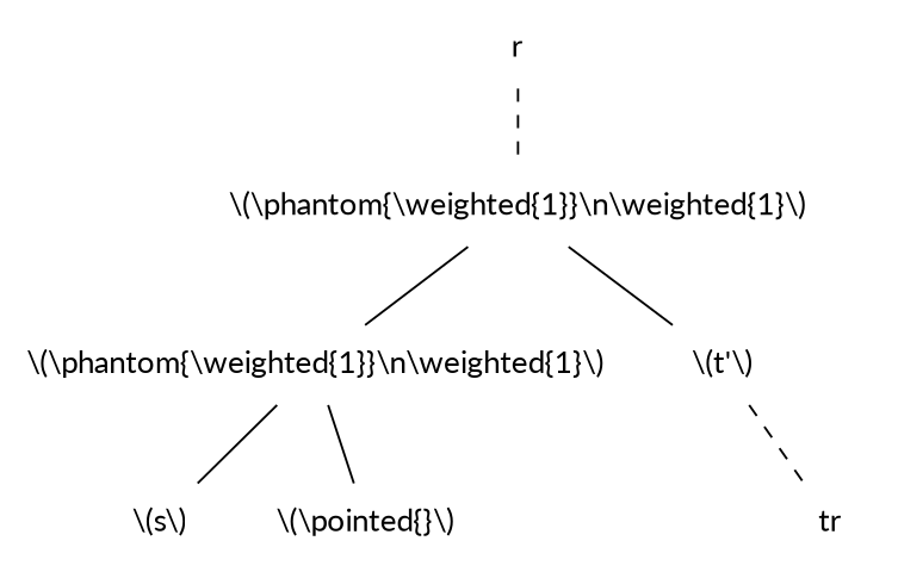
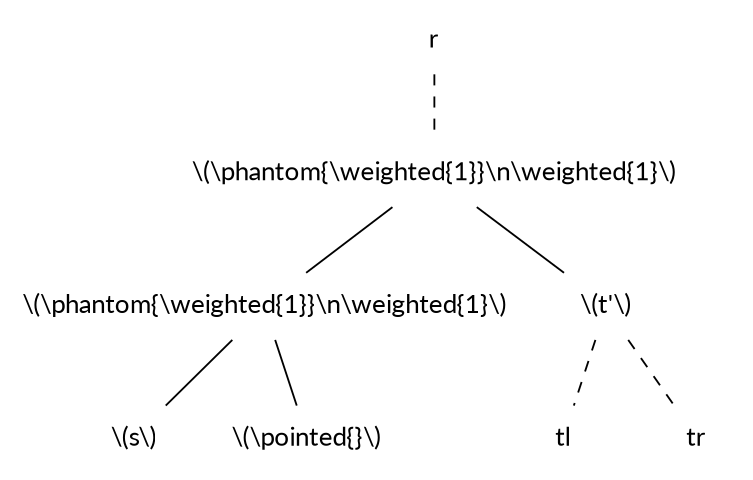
  graph {
    fontname=Lato
    splines=false
    node [fontname=Lato shape=none]
    edge [fontname=Lato]
    n1 [label="\\(\\phantom{\\weighted{1}}\\n\\weighted{1}\\)"]
    r
    n3 [label="\\(\\phantom{\\weighted{1}}\\n\\weighted{1}\\)"]
    n4 [label="\\(t'\\)"]
    n5 [label="\\(s\\)"]
    n6 [label="\\(\\pointed{}\\)"]
+   tl
    tr
    n1 -- n3
    n1 -- n4
    r -- n1 [style=dashed]
    n3 -- n5
    n3 -- n6
+   n4 -- tl [style=dashed]
    n4 -- tr [style=dashed]
  }
